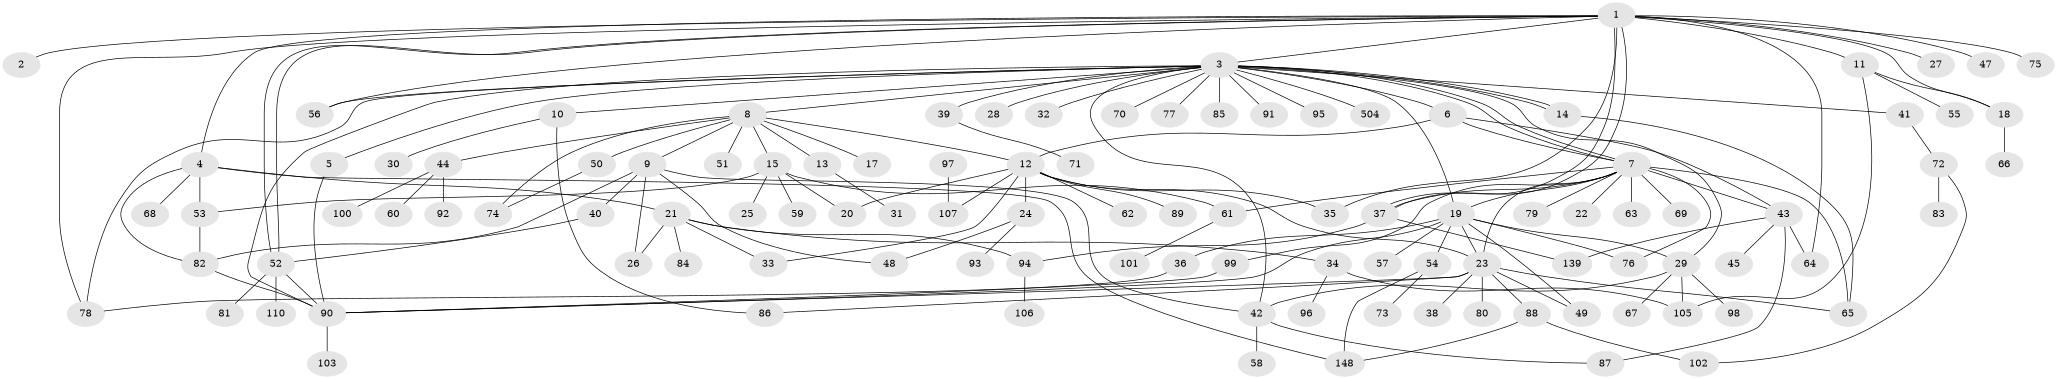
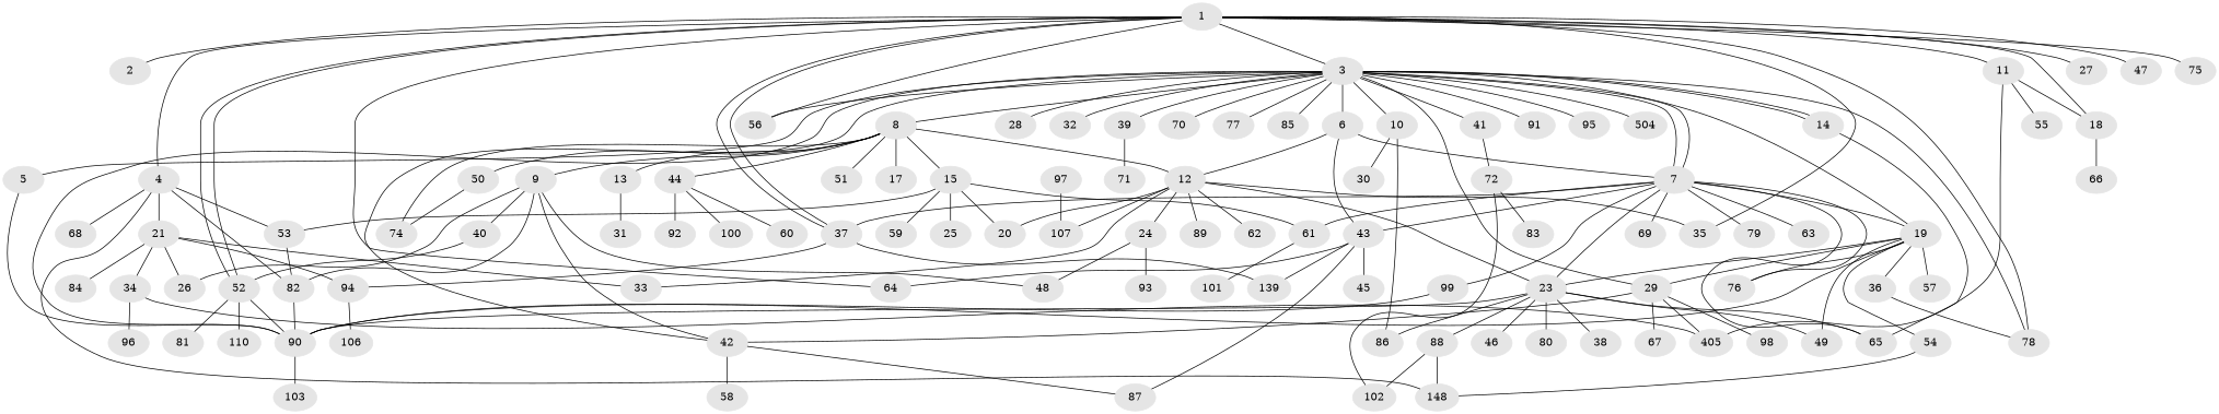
  graph {
    node [color=gray90 style=filled]
    1
    2
    3
    4
    11
    18
    27
    35
    37
    47
    52
    56
    64
    75
    78
    5
    6
    7
    8
    10
    14
    19
    28
    29
    32
    39
    41
    42
    70
    77
    85
    90
    91
    95
    n35 [label=504]
    21
    53
    68
    82
    n40 [label=148]
    55
-   105
+   105 [label=405]
    66
    94
    n45 [label=139]
    81
    110
    12
    43
-   22
    23
    61
    63
    65
    69
    76
    79
    99
    9
    13
    15
    17
    44
    50
    51
    74
    30
    86
    36
    49
    54
    57
    67
    98
    71
    72
    58
    87
    103
    97
    107
    26
    33
    34
    84
    20
    24
    62
    89
    45
    38
+   46
    80
    88
    101
    40
    48
    31
    25
    59
    60
    92
    100
    93
-   73
    96
    106
    102
    83
    1 -- 2
    1 -- 3
    1 -- 4
    1 -- 11
    1 -- 18
    1 -- 27
    1 -- 35
    1 -- 37
    1 -- 37
    1 -- 47
    1 -- 52
    1 -- 52
    1 -- 56
    1 -- 64
    1 -- 75
    1 -- 78
    3 -- 56
    3 -- 78
    3 -- 5
    3 -- 6
    3 -- 7
    3 -- 7
    3 -- 8
    3 -- 10
    3 -- 14
    3 -- 14
    3 -- 19
    3 -- 28
    3 -- 29
    3 -- 32
    3 -- 39
    3 -- 41
    3 -- 42
    3 -- 70
    3 -- 77
    3 -- 85
    3 -- 90
    3 -- 91
    3 -- 95
    3 -- n35
    4 -- 21
    4 -- 53
    4 -- 68
    4 -- 82
    4 -- n40
    11 -- 18
    11 -- 55
    11 -- 105
    18 -- 66
    37 -- 94
    37 -- n45
    52 -- 90
    52 -- 81
    52 -- 110
    5 -- 90
    6 -- 7
    6 -- 12
    6 -- 43
    7 -- 37
    7 -- 19
    7 -- 43
-   7 -- 22
    7 -- 23
    7 -- 61
    7 -- 63
    7 -- 65
    7 -- 69
    7 -- 76
    7 -- 79
    7 -- 99
    8 -- 12
    8 -- 9
    8 -- 13
    8 -- 15
    8 -- 17
    8 -- 44
    8 -- 50
    8 -- 51
    8 -- 74
    10 -- 30
    10 -- 86
    14 -- 65
    19 -- 29
    19 -- 90
    19 -- 23
    19 -- 76
    19 -- 36
    19 -- 49
    19 -- 54
    19 -- 57
    29 -- 42
    29 -- 105
    29 -- 67
    29 -- 98
    39 -- 71
    41 -- 72
    42 -- 58
    42 -- 87
    90 -- 103
    21 -- 94
    21 -- 26
    21 -- 33
    21 -- 34
    21 -- 84
    53 -- 82
    82 -- 90
    94 -- 106
    12 -- 35
    12 -- 23
    12 -- 107
    12 -- 33
    12 -- 20
    12 -- 24
    12 -- 62
    12 -- 89
    43 -- 64
    43 -- n45
    43 -- 87
    43 -- 45
    23 -- 90
    23 -- 65
    23 -- 86
    23 -- 49
    23 -- 38
+   23 -- 46
    23 -- 80
    23 -- 88
    61 -- 101
    99 -- 90
    9 -- 42
    9 -- 82
    9 -- 26
    9 -- 40
    9 -- 48
    13 -- 31
    15 -- 53
    15 -- 61
    15 -- 20
    15 -- 25
    15 -- 59
    44 -- 60
    44 -- 92
    44 -- 100
    50 -- 74
    36 -- 78
    54 -- n40
-   54 -- 73
    72 -- 102
    72 -- 83
    97 -- 107
    34 -- 105
    34 -- 96
    24 -- 48
    24 -- 93
    88 -- n40
    88 -- 102
    40 -- 52
  }
